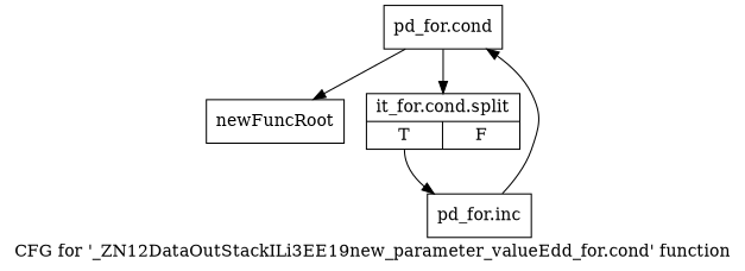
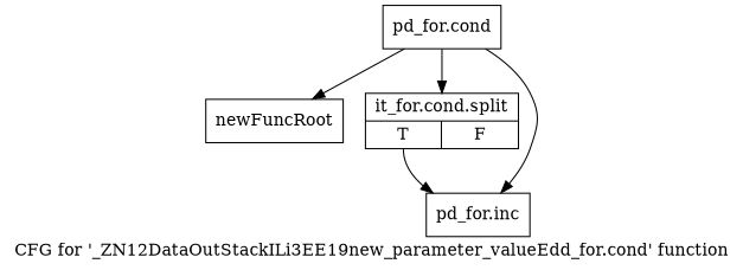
  digraph {
    label="CFG for '_ZN12DataOutStackILi3EE19new_parameter_valueEdd_for.cond' function"
    node [shape=record]
    n1 [label="{newFuncRoot}"]
    n2 [label="{pd_for.cond}"]
    n3 [label="{it_for.cond.split|{<s0>T|<s1>F}}"]
    n4 [label="{pd_for.inc}"]
    n2 -> n1
    n2 -> n3
    n3 -> n4 [tailport=s0]
-   n4 -> n2
+   n2 -> n4
  }
